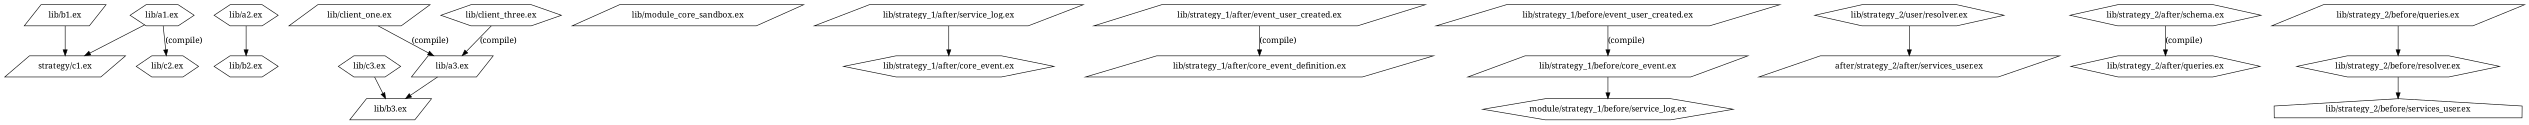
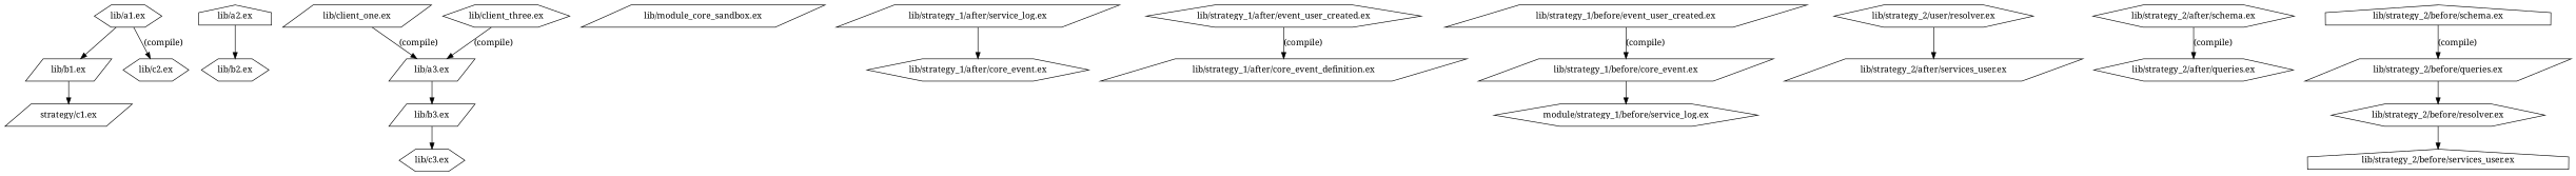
  digraph {
    fontname="Noto Serif"
    node [fontname="Noto Serif" shape=hexagon]
    edge [fontname="Noto Serif"]
    "lib/b1.ex" [shape=parallelogram]
    "lib/a1.ex"
    "lib/c2.ex"
    n4 [label="strategy/c1.ex" shape=parallelogram]
-   "lib/a2.ex"
+   "lib/a2.ex" [shape=house]
    "lib/b2.ex"
    "lib/a3.ex" [shape=parallelogram]
    "lib/b3.ex" [shape=parallelogram]
    "lib/c3.ex"
    "lib/client_one.ex" [shape=parallelogram]
    "lib/client_three.ex"
    n12 [label="lib/module_core_sandbox.ex" shape=parallelogram]
    "lib/strategy_1/after/service_log.ex" [shape=parallelogram]
    "lib/strategy_1/after/core_event.ex"
    "lib/strategy_1/after/core_event_definition.ex" [shape=parallelogram]
-   "lib/strategy_1/after/event_user_created.ex" [shape=parallelogram]
+   "lib/strategy_1/after/event_user_created.ex"
    "lib/strategy_1/before/core_event.ex" [shape=parallelogram]
    n18 [label="module/strategy_1/before/service_log.ex"]
    "lib/strategy_1/before/event_user_created.ex" [shape=parallelogram]
    n20 [label="lib/strategy_2/user/resolver.ex"]
-   "lib/strategy_2/after/services_user.ex" [shape=parallelogram label="after/strategy_2/after/services_user.ex"]
+   "lib/strategy_2/after/services_user.ex" [shape=parallelogram]
    "lib/strategy_2/after/schema.ex"
    "lib/strategy_2/after/queries.ex"
    "lib/strategy_2/before/queries.ex" [shape=parallelogram]
    "lib/strategy_2/before/resolver.ex"
    "lib/strategy_2/before/services_user.ex" [shape=house]
+   "lib/strategy_2/before/schema.ex" [shape=house]
    "lib/b1.ex" -> n4
-   "lib/a1.ex" -> n4
+   "lib/a1.ex" -> "lib/b1.ex"
    "lib/a1.ex" -> "lib/c2.ex" [label="(compile)"]
    "lib/a2.ex" -> "lib/b2.ex"
    "lib/a3.ex" -> "lib/b3.ex"
-   "lib/c3.ex" -> "lib/b3.ex"
+   "lib/b3.ex" -> "lib/c3.ex"
    "lib/client_one.ex" -> "lib/a3.ex" [label="(compile)"]
    "lib/client_three.ex" -> "lib/a3.ex" [label="(compile)"]
    "lib/strategy_1/after/service_log.ex" -> "lib/strategy_1/after/core_event.ex"
    "lib/strategy_1/after/event_user_created.ex" -> "lib/strategy_1/after/core_event_definition.ex" [label="(compile)"]
    "lib/strategy_1/before/core_event.ex" -> n18
    "lib/strategy_1/before/event_user_created.ex" -> "lib/strategy_1/before/core_event.ex" [label="(compile)"]
    n20 -> "lib/strategy_2/after/services_user.ex"
    "lib/strategy_2/after/schema.ex" -> "lib/strategy_2/after/queries.ex" [label="(compile)"]
    "lib/strategy_2/before/queries.ex" -> "lib/strategy_2/before/resolver.ex"
    "lib/strategy_2/before/resolver.ex" -> "lib/strategy_2/before/services_user.ex"
+   "lib/strategy_2/before/schema.ex" -> "lib/strategy_2/before/queries.ex" [label="(compile)"]
  }
